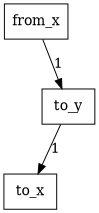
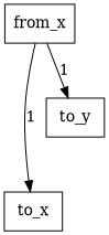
  digraph {
    rankdir=TB
    node [fillcolor=white shape=box style=filled]
    n1 [label=<from_x>]
    n2 [label=<to_x>]
    n3 [label=<to_y>]
-   n3 -> n2 [label=1]
+   n1 -> n2 [label=1]
    n1 -> n3 [label=1]
  }
